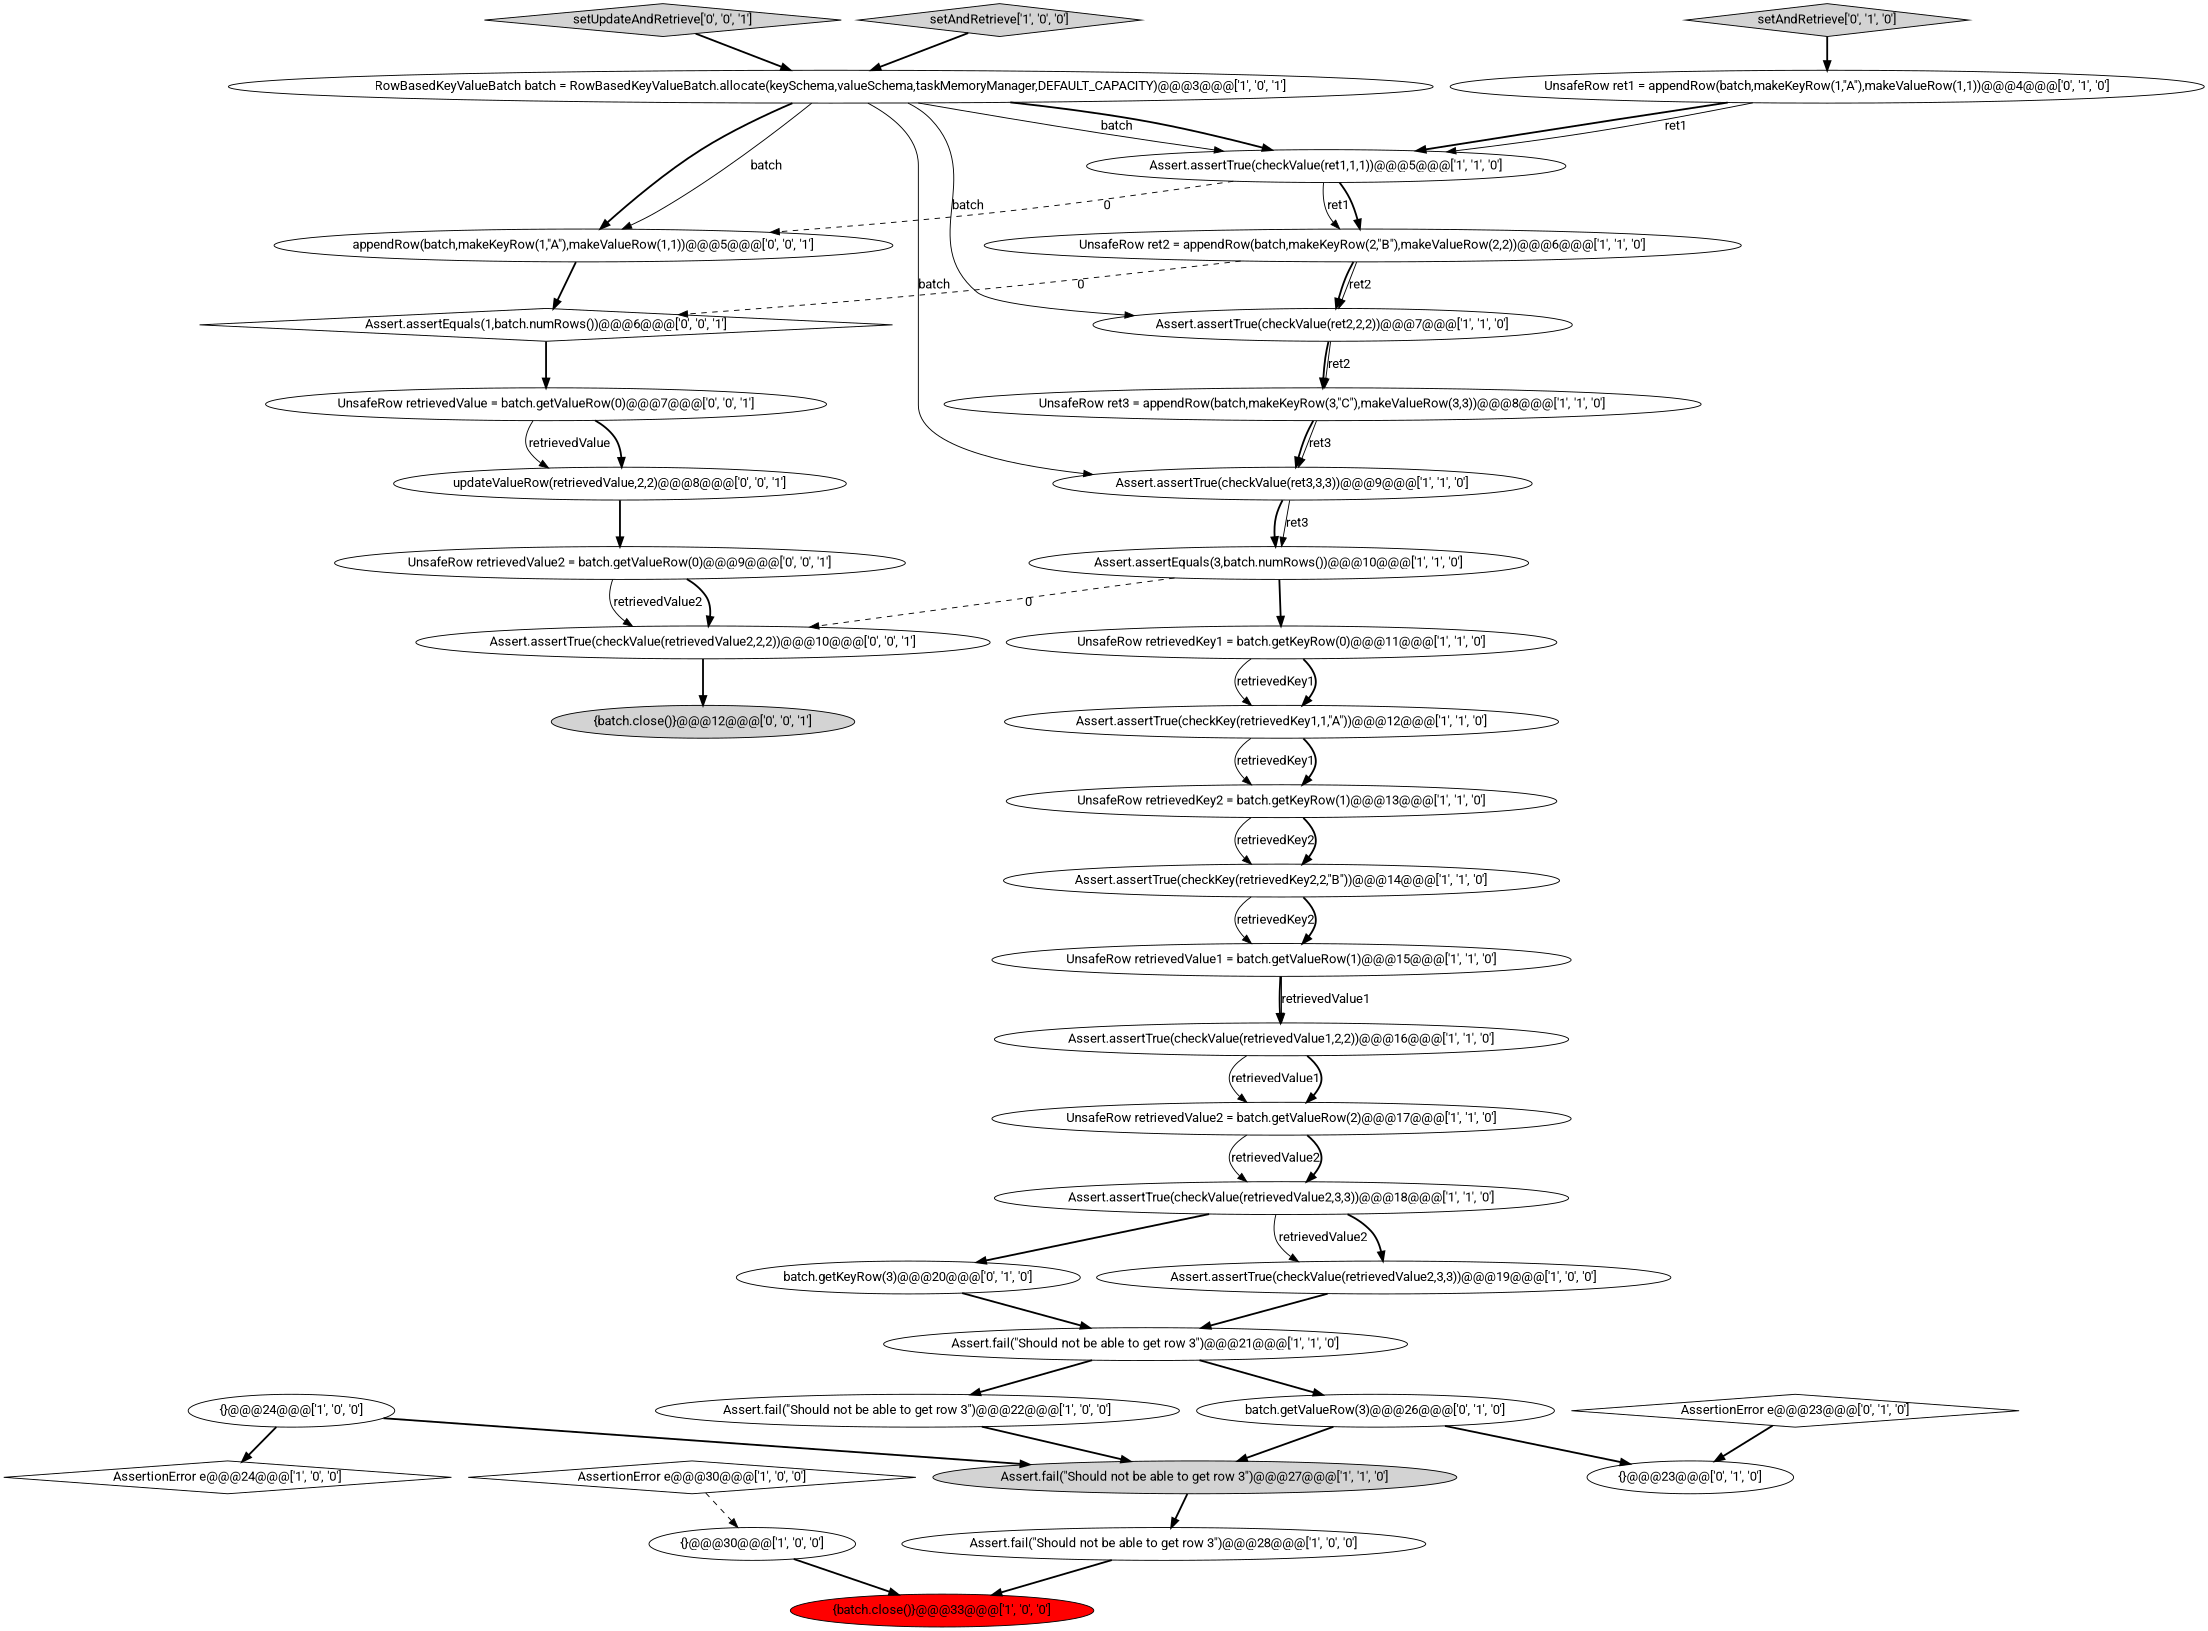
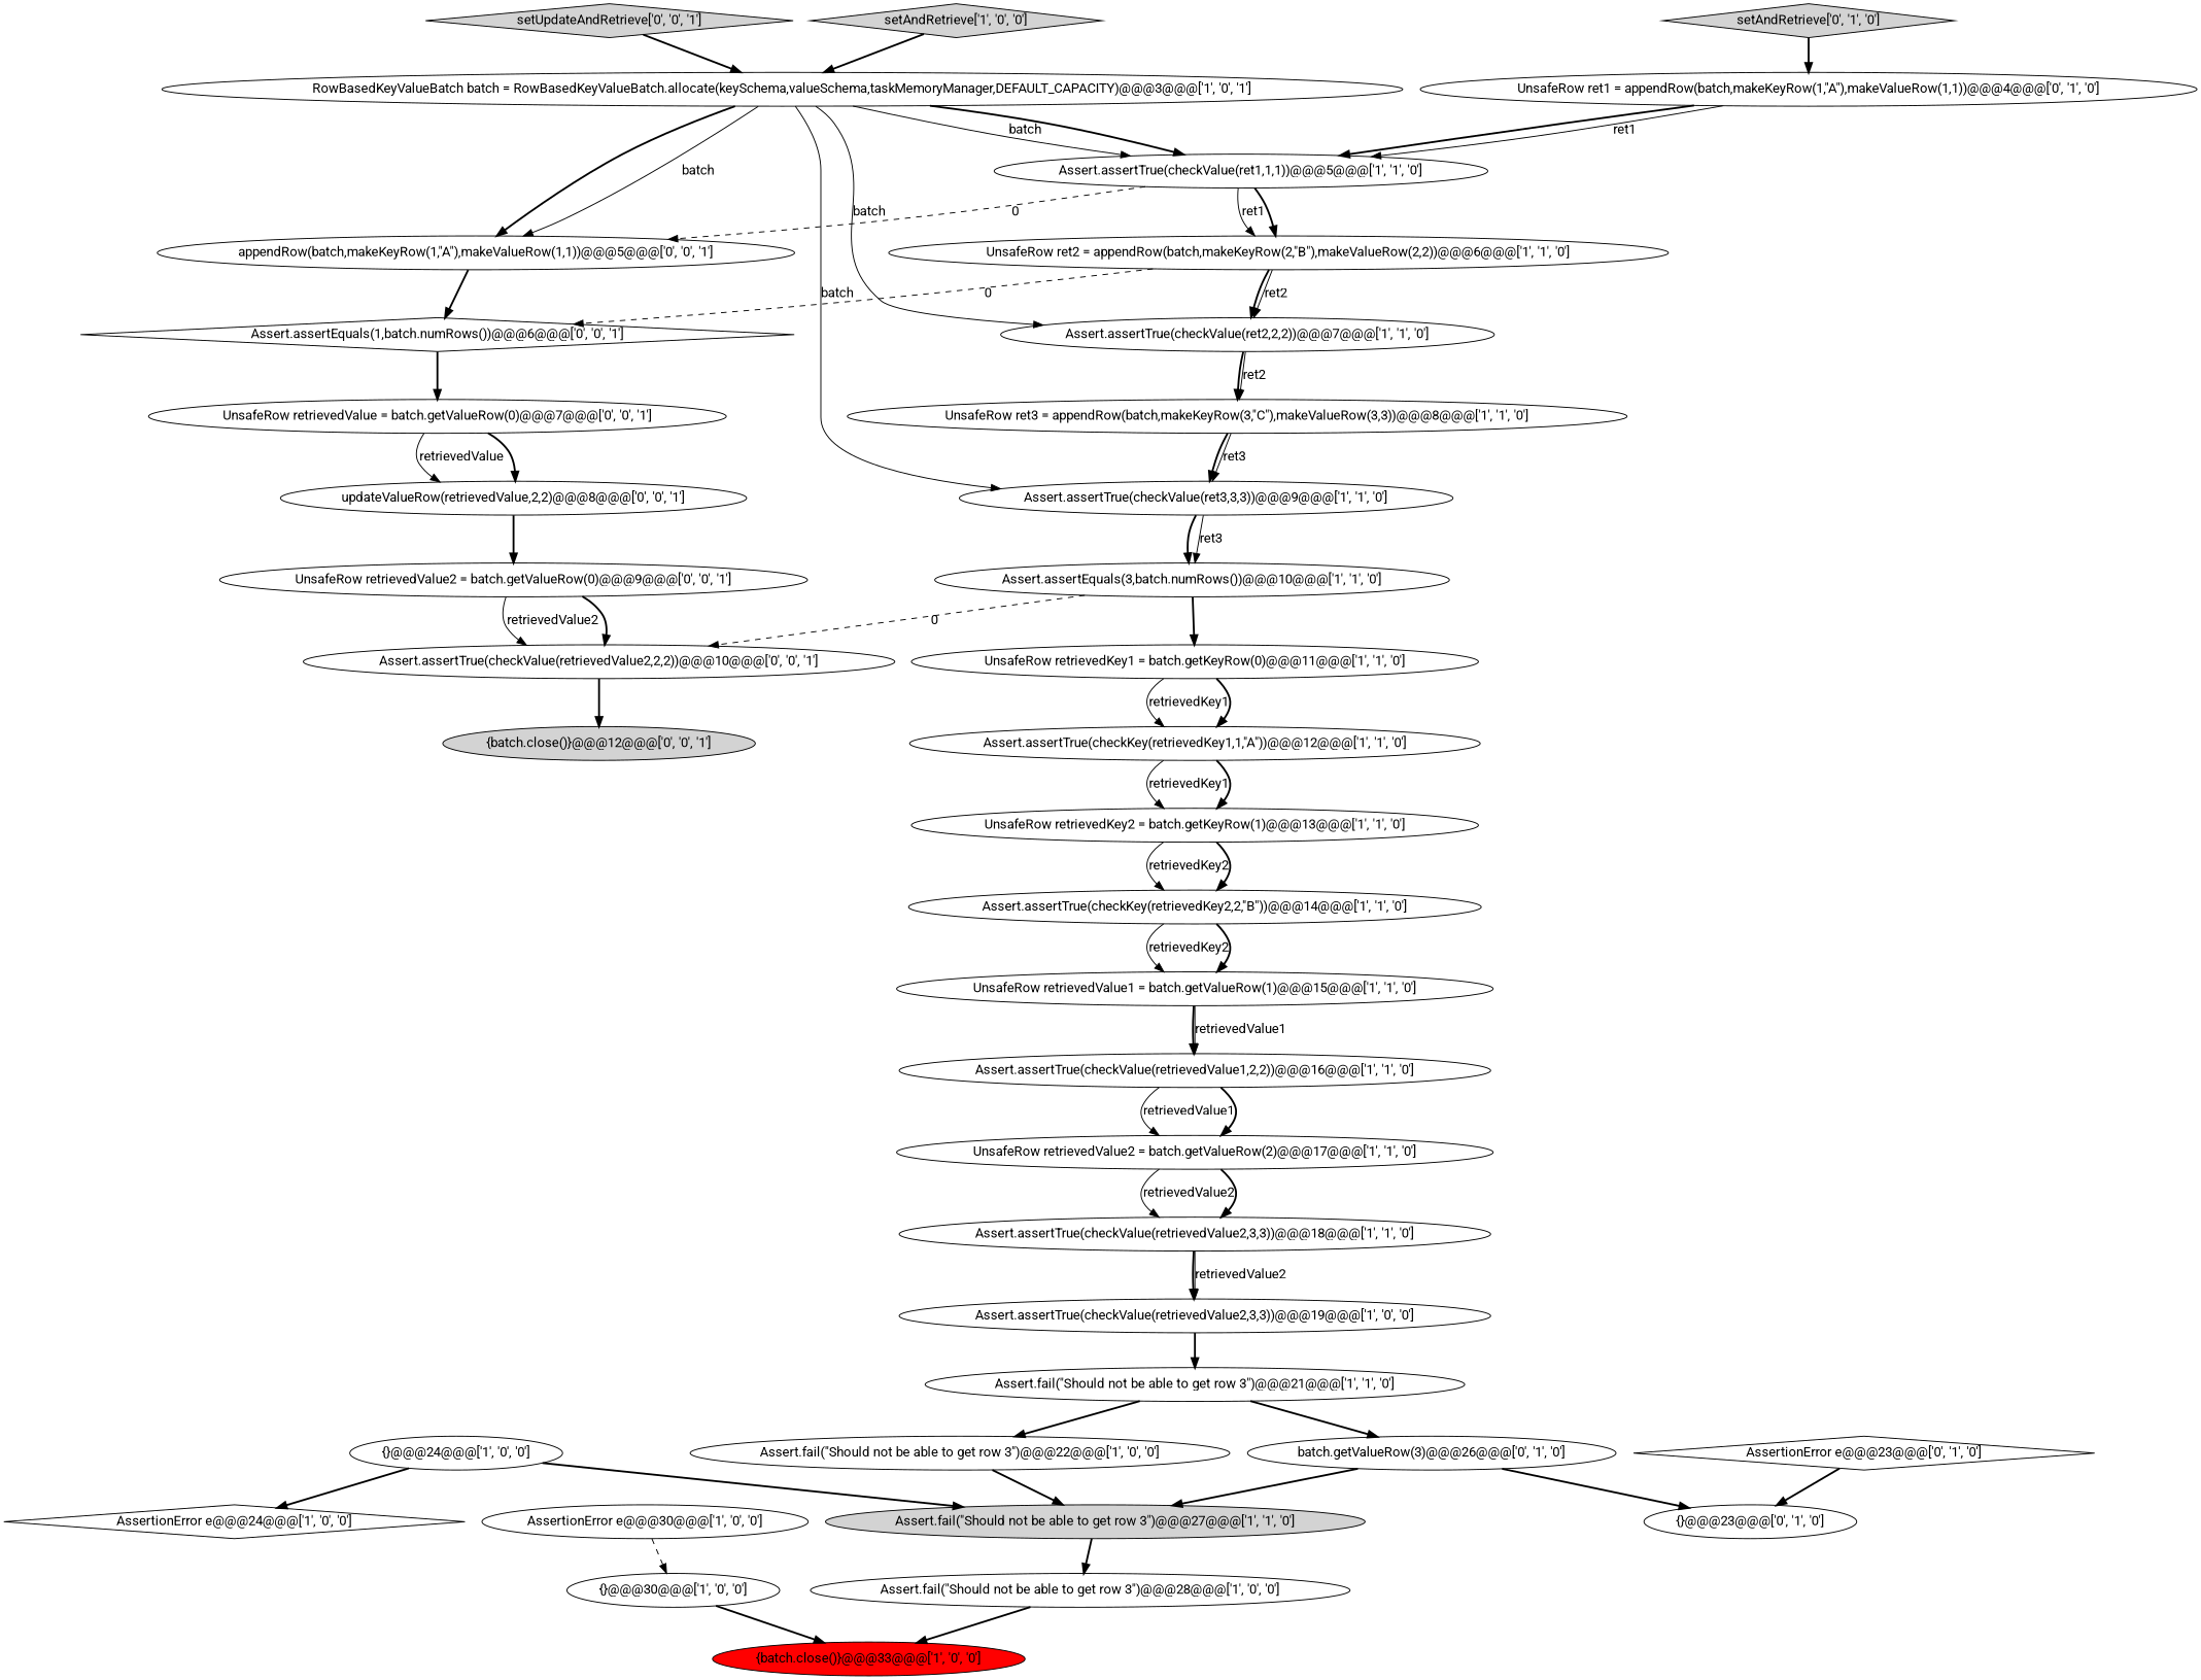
  digraph {
    fontname=Roboto
    node [fillcolor=white fontname=Roboto shape=ellipse style=filled]
    edge [fontname=Roboto style=bold]
    n1 [label="UnsafeRow retrievedValue2 = batch.getValueRow(0)@@@9@@@['0', '0', '1']"]
    n2 [label="Assert.assertTrue(checkValue(retrievedValue2,2,2))@@@10@@@['0', '0', '1']"]
    n3 [fillcolor=lightgray label="{batch.close()}@@@12@@@['0', '0', '1']"]
    n4 [label="{}@@@24@@@['1', '0', '0']"]
    n5 [fillcolor=lightgray label="Assert.fail(\"Should not be able to get row 3\")@@@27@@@['1', '1', '0']"]
    n6 [label="AssertionError e@@@24@@@['1', '0', '0']" shape=diamond]
    n7 [label="Assert.fail(\"Should not be able to get row 3\")@@@28@@@['1', '0', '0']"]
    n8 [fillcolor=lightgray label="setAndRetrieve['1', '0', '0']" shape=diamond]
    n9 [label="RowBasedKeyValueBatch batch = RowBasedKeyValueBatch.allocate(keySchema,valueSchema,taskMemoryManager,DEFAULT_CAPACITY)@@@3@@@['1', '0', '1']"]
    n10 [label="Assert.assertTrue(checkValue(ret1,1,1))@@@5@@@['1', '1', '0']"]
    n11 [label="appendRow(batch,makeKeyRow(1,\"A\"),makeValueRow(1,1))@@@5@@@['0', '0', '1']"]
    n12 [label="Assert.assertTrue(checkValue(ret2,2,2))@@@7@@@['1', '1', '0']"]
    n13 [label="Assert.assertTrue(checkValue(ret3,3,3))@@@9@@@['1', '1', '0']"]
    n14 [label="UnsafeRow ret1 = appendRow(batch,makeKeyRow(1,\"A\"),makeValueRow(1,1))@@@4@@@['0', '1', '0']"]
    n15 [label="UnsafeRow ret2 = appendRow(batch,makeKeyRow(2,\"B\"),makeValueRow(2,2))@@@6@@@['1', '1', '0']"]
-   n16 [label="batch.getKeyRow(3)@@@20@@@['0', '1', '0']"]
    n17 [label="Assert.fail(\"Should not be able to get row 3\")@@@21@@@['1', '1', '0']"]
    n18 [label="Assert.fail(\"Should not be able to get row 3\")@@@22@@@['1', '0', '0']"]
    n19 [label="batch.getValueRow(3)@@@26@@@['0', '1', '0']"]
    n20 [label="UnsafeRow retrievedValue = batch.getValueRow(0)@@@7@@@['0', '0', '1']"]
    n21 [label="updateValueRow(retrievedValue,2,2)@@@8@@@['0', '0', '1']"]
    n22 [label="UnsafeRow retrievedValue2 = batch.getValueRow(2)@@@17@@@['1', '1', '0']"]
    n23 [label="Assert.assertTrue(checkValue(retrievedValue2,3,3))@@@18@@@['1', '1', '0']"]
    n24 [label="Assert.assertTrue(checkValue(retrievedValue2,3,3))@@@19@@@['1', '0', '0']"]
    n25 [fillcolor=red label="{batch.close()}@@@33@@@['1', '0', '0']"]
    n26 [fillcolor=lightgray label="setUpdateAndRetrieve['0', '0', '1']" shape=diamond]
    n27 [label="UnsafeRow retrievedKey2 = batch.getKeyRow(1)@@@13@@@['1', '1', '0']"]
    n28 [label="Assert.assertTrue(checkKey(retrievedKey2,2,\"B\"))@@@14@@@['1', '1', '0']"]
    n29 [label="UnsafeRow retrievedValue1 = batch.getValueRow(1)@@@15@@@['1', '1', '0']"]
    n30 [label="Assert.assertEquals(1,batch.numRows())@@@6@@@['0', '0', '1']" shape=diamond]
    n31 [label="Assert.assertTrue(checkValue(retrievedValue1,2,2))@@@16@@@['1', '1', '0']"]
    n32 [label="Assert.assertEquals(3,batch.numRows())@@@10@@@['1', '1', '0']"]
    n33 [label="UnsafeRow retrievedKey1 = batch.getKeyRow(0)@@@11@@@['1', '1', '0']"]
    n34 [label="Assert.assertTrue(checkKey(retrievedKey1,1,\"A\"))@@@12@@@['1', '1', '0']"]
    n35 [label="{}@@@23@@@['0', '1', '0']"]
    n36 [fillcolor=lightgray label="setAndRetrieve['0', '1', '0']" shape=diamond]
    n37 [label="AssertionError e@@@23@@@['0', '1', '0']" shape=diamond]
    n38 [label="UnsafeRow ret3 = appendRow(batch,makeKeyRow(3,\"C\"),makeValueRow(3,3))@@@8@@@['1', '1', '0']"]
    n39 [label="{}@@@30@@@['1', '0', '0']"]
-   n40 [label="AssertionError e@@@30@@@['1', '0', '0']" shape=diamond]
+   n40 [label="AssertionError e@@@30@@@['1', '0', '0']"]
    n1 -> n2
    n1 -> n2 [label=retrievedValue2 style=solid]
    n2 -> n3
    n4 -> n5
    n4 -> n6
    n5 -> n7
    n7 -> n25
    n8 -> n9
    n9 -> n10
    n9 -> n10 [label=batch style=solid]
    n9 -> n11 [label=batch style=solid]
    n9 -> n11
    n9 -> n12 [label=batch style=solid]
    n9 -> n13 [label=batch style=solid]
    n10 -> n11 [label=0 style=dashed]
    n10 -> n15 [label=ret1 style=solid]
    n10 -> n15
    n11 -> n30
    n12 -> n38
    n12 -> n38 [label=ret2 style=solid]
    n13 -> n32
    n13 -> n32 [label=ret3 style=solid]
    n14 -> n10
    n14 -> n10 [label=ret1 style=solid]
    n15 -> n12 [label=ret2 style=solid]
    n15 -> n12
    n15 -> n30 [label=0 style=dashed]
-   n16 -> n17
    n17 -> n18
    n17 -> n19
    n18 -> n5
    n19 -> n5
    n19 -> n35
    n20 -> n21
    n20 -> n21 [label=retrievedValue style=solid]
    n21 -> n1
    n22 -> n23 [label=retrievedValue2 style=solid]
    n22 -> n23
-   n23 -> n16
    n23 -> n24
    n23 -> n24 [label=retrievedValue2 style=solid]
    n24 -> n17
    n26 -> n9
    n27 -> n28 [label=retrievedKey2 style=solid]
    n27 -> n28
    n28 -> n29 [label=retrievedKey2 style=solid]
    n28 -> n29
    n29 -> n31
    n29 -> n31 [label=retrievedValue1 style=solid]
    n30 -> n20
    n31 -> n22 [label=retrievedValue1 style=solid]
    n31 -> n22
    n32 -> n2 [label=0 style=dashed]
    n32 -> n33
    n33 -> n34 [label=retrievedKey1 style=solid]
    n33 -> n34
    n34 -> n27 [label=retrievedKey1 style=solid]
    n34 -> n27
    n36 -> n14
    n37 -> n35
    n38 -> n13 [label=ret3 style=solid]
    n38 -> n13
    n39 -> n25
    n40 -> n39 [style=dashed]
  }
